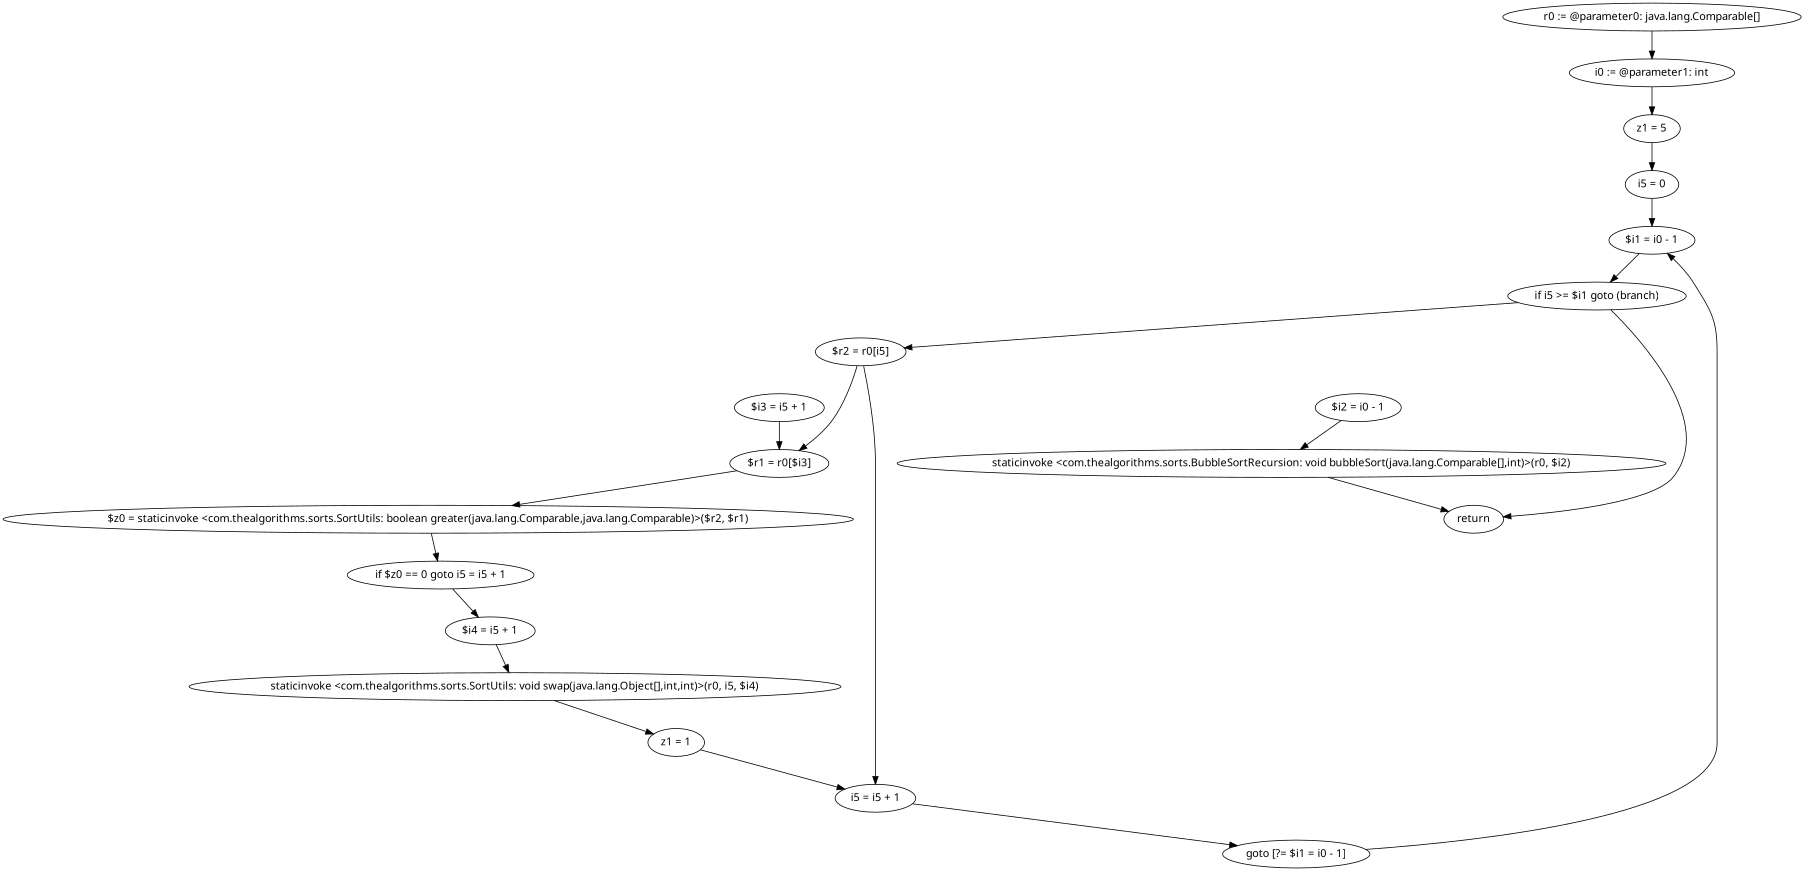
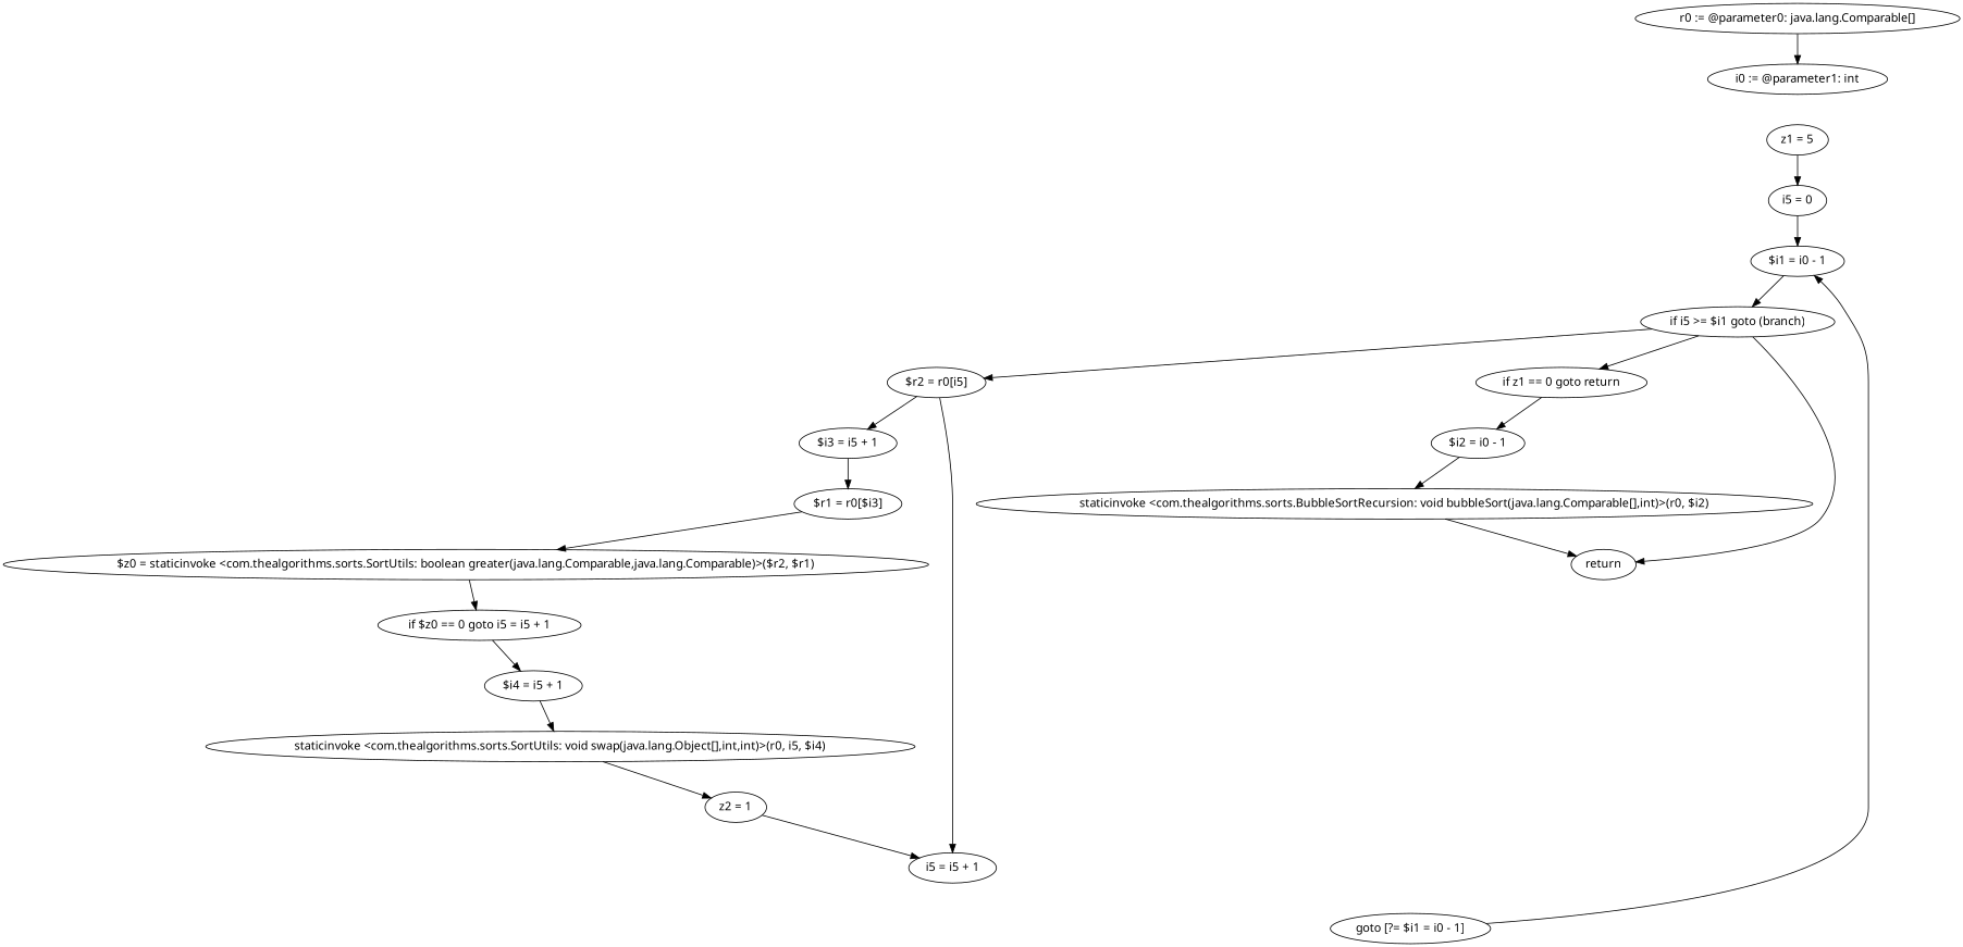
  digraph {
    fontname="Noto Sans"
    node [fontname="Noto Sans"]
    edge [fontname="Noto Sans"]
    "r0 := @parameter0: java.lang.Comparable[]"
    "i0 := @parameter1: int"
    n3 [label="z1 = 5"]
    "i5 = 0"
    "$i1 = i0 - 1"
    "if i5 >= $i1 goto (branch)"
    "$r2 = r0[i5]"
+   "if z1 == 0 goto return"
    return
    "$i3 = i5 + 1"
    "i5 = i5 + 1"
    "$i2 = i0 - 1"
    "$r1 = r0[$i3]"
    "$z0 = staticinvoke <com.thealgorithms.sorts.SortUtils: boolean greater(java.lang.Comparable,java.lang.Comparable)>($r2, $r1)"
    "if $z0 == 0 goto i5 = i5 + 1"
    "$i4 = i5 + 1"
    "staticinvoke <com.thealgorithms.sorts.SortUtils: void swap(java.lang.Object[],int,int)>(r0, i5, $i4)"
    "goto [?= $i1 = i0 - 1]"
-   "z1 = 1"
+   "z1 = 1" [label="z2 = 1"]
    "staticinvoke <com.thealgorithms.sorts.BubbleSortRecursion: void bubbleSort(java.lang.Comparable[],int)>(r0, $i2)"
    "r0 := @parameter0: java.lang.Comparable[]" -> "i0 := @parameter1: int"
-   "i0 := @parameter1: int" -> n3
    n3 -> "i5 = 0"
    "i5 = 0" -> "$i1 = i0 - 1"
    "$i1 = i0 - 1" -> "if i5 >= $i1 goto (branch)"
    "if i5 >= $i1 goto (branch)" -> "$r2 = r0[i5]"
+   "if i5 >= $i1 goto (branch)" -> "if z1 == 0 goto return"
    "if i5 >= $i1 goto (branch)" -> return
-   "$r2 = r0[i5]" -> "$r1 = r0[$i3]"
+   "$r2 = r0[i5]" -> "$i3 = i5 + 1"
    "$r2 = r0[i5]" -> "i5 = i5 + 1"
+   "if z1 == 0 goto return" -> "$i2 = i0 - 1"
    "$i3 = i5 + 1" -> "$r1 = r0[$i3]"
-   "i5 = i5 + 1" -> "goto [?= $i1 = i0 - 1]"
    "$i2 = i0 - 1" -> "staticinvoke <com.thealgorithms.sorts.BubbleSortRecursion: void bubbleSort(java.lang.Comparable[],int)>(r0, $i2)"
    "$r1 = r0[$i3]" -> "$z0 = staticinvoke <com.thealgorithms.sorts.SortUtils: boolean greater(java.lang.Comparable,java.lang.Comparable)>($r2, $r1)"
    "$z0 = staticinvoke <com.thealgorithms.sorts.SortUtils: boolean greater(java.lang.Comparable,java.lang.Comparable)>($r2, $r1)" -> "if $z0 == 0 goto i5 = i5 + 1"
    "if $z0 == 0 goto i5 = i5 + 1" -> "$i4 = i5 + 1"
    "$i4 = i5 + 1" -> "staticinvoke <com.thealgorithms.sorts.SortUtils: void swap(java.lang.Object[],int,int)>(r0, i5, $i4)"
    "staticinvoke <com.thealgorithms.sorts.SortUtils: void swap(java.lang.Object[],int,int)>(r0, i5, $i4)" -> "z1 = 1"
    "goto [?= $i1 = i0 - 1]" -> "$i1 = i0 - 1"
    "z1 = 1" -> "i5 = i5 + 1"
    "staticinvoke <com.thealgorithms.sorts.BubbleSortRecursion: void bubbleSort(java.lang.Comparable[],int)>(r0, $i2)" -> return
  }
